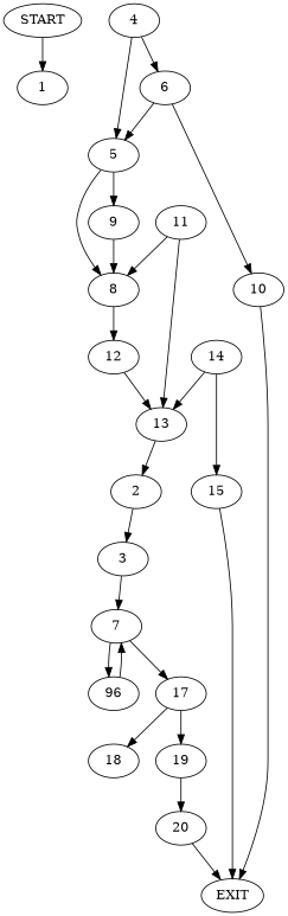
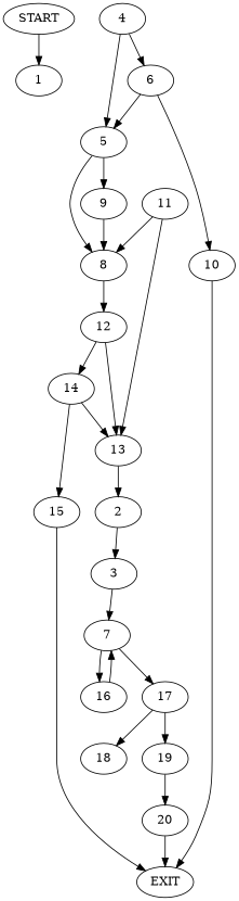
  digraph {
    n1 [label=START]
    1
    n3 [label=EXIT]
    2
    3
    7
    4
    5
    6
-   16 [label=96]
+   16
    17
    8
    9
    10
    12
    18
    19
    11
    13
    14
    15
    20
    n1 -> 1
    2 -> 3
    3 -> 7
    7 -> 16
    7 -> 17
    4 -> 5
    4 -> 6
    5 -> 8
    5 -> 9
    6 -> 5
    6 -> 10
    16 -> 7
    17 -> 18
    17 -> 19
    8 -> 12
    9 -> 8
    10 -> n3
    12 -> 13
+   12 -> 14
    19 -> 20
    11 -> 8
    11 -> 13
    13 -> 2
    14 -> 13
    14 -> 15
    15 -> n3
    20 -> n3
  }
